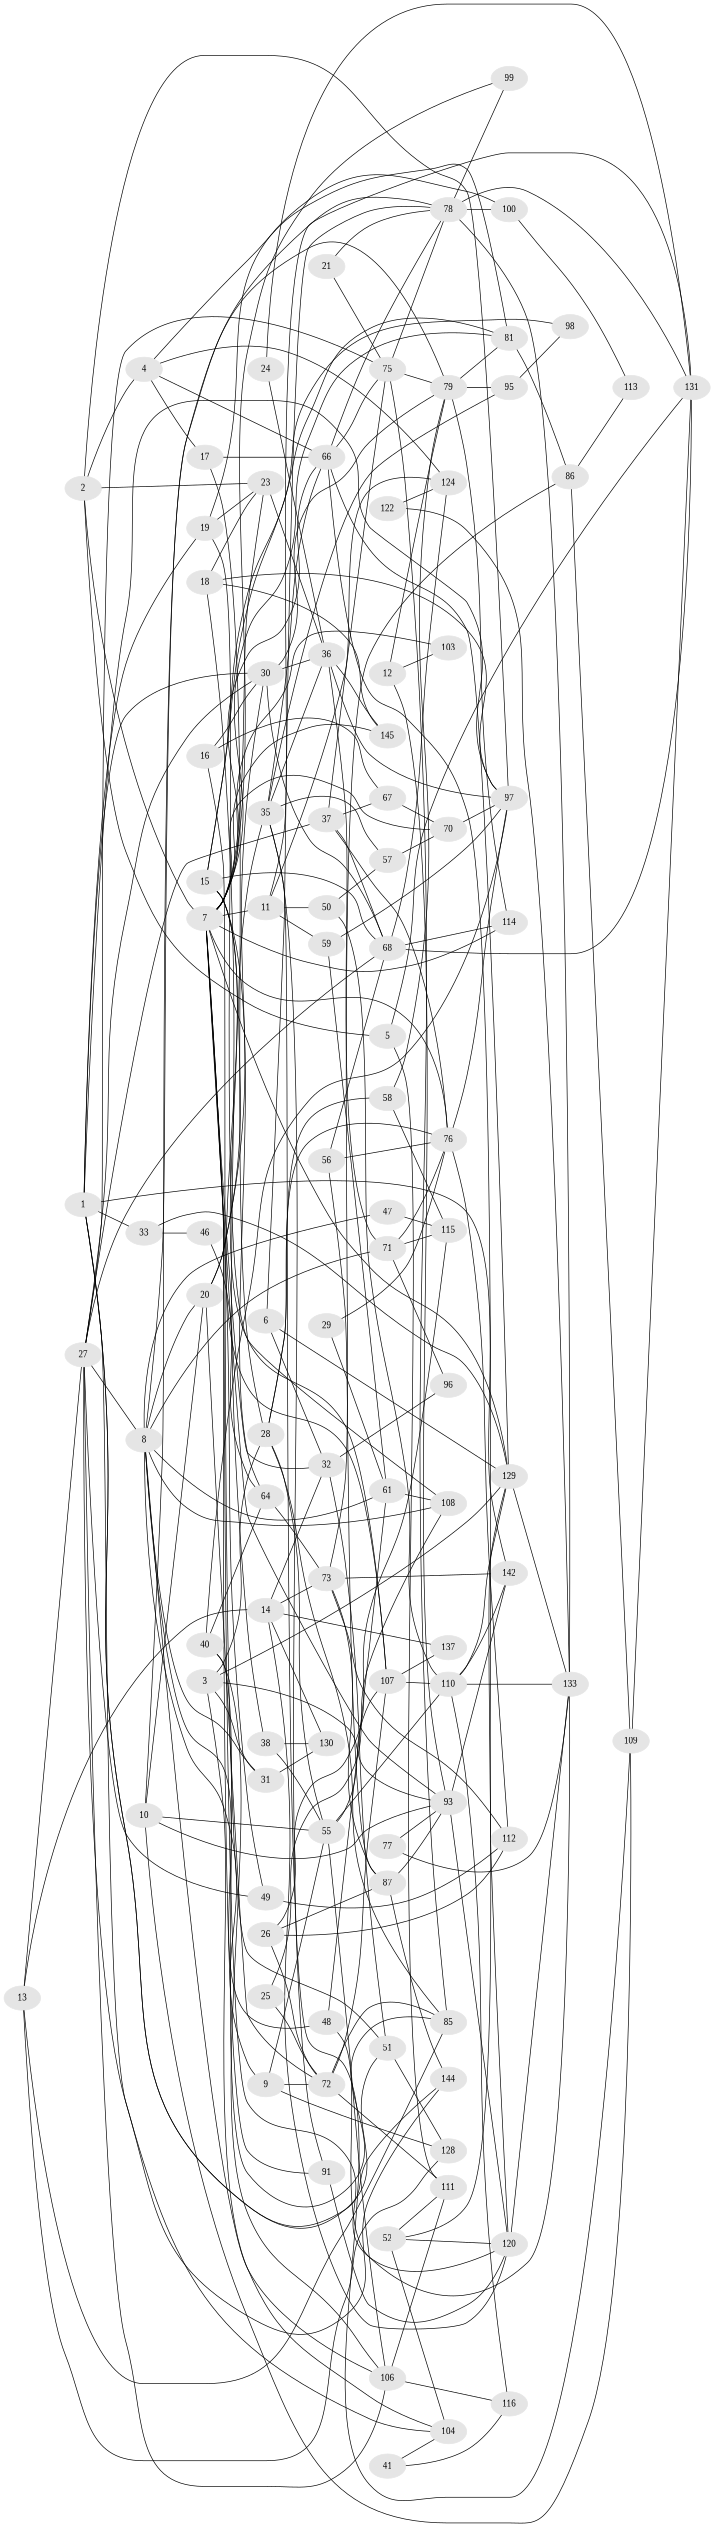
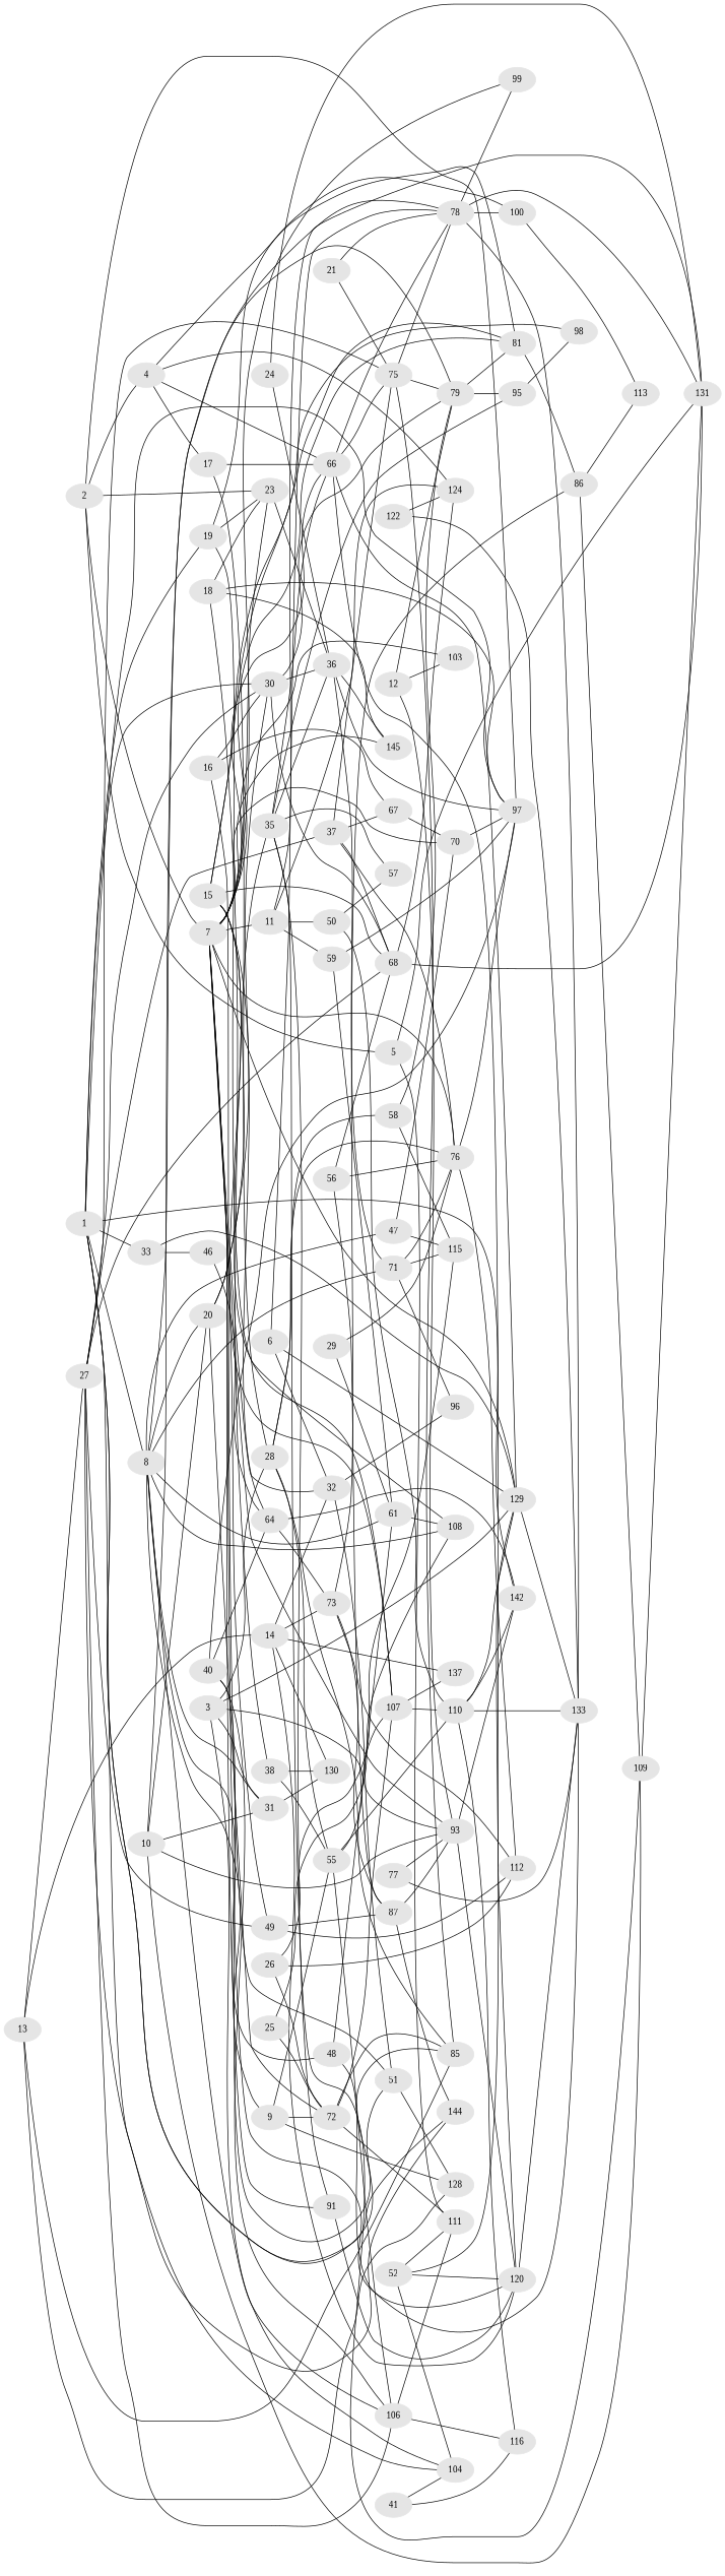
  graph {
    fontname="Liberation Serif"
    rankdir=LR
    node [color=gray90 fontname="Liberation Serif" style=filled]
    edge [fontname="Liberation Serif"]
    1 [super="+74+65"]
    8 [super="+45"]
    19 [super="+62"]
    30 [super="+60+63"]
    33
    51
    97 [super="+141"]
    104
    142
    144
    31 [super="+121"]
    108
    9 [super="+134"]
    20 [super="+94"]
    47
    48
    61
    71 [super="+92"]
    79 [super="+127"]
    106 [super="+148"]
    23 [super="+126"]
    107
    100
    68 [super="+89+80"]
    36
    129
    46
    128 [super="+143"]
    2
    4
    5 [super="+43"]
    7 [super="+125+34"]
    17
    66 [super="+101"]
    81
    124
    111
    131
    93 [super="+136"]
    32
    11 [super="+39"]
    49
    70
    76 [super="+119"]
    91
    99
    103
-   114
    120 [super="+135"]
    145
    3
    28
    55 [super="+138"]
    85 [super="+132"]
    58
    130
    133
    78 [super="+118"]
    75 [super="+105"]
    86
    6
    96
    10
    109
    50
    59
    112
    72 [super="+82+84"]
    35 [super="+123"]
    115
    95
    116
    110 [super="+146"]
    57
    12
    14 [super="+139"]
    73
    137
    13
    27 [super="+88"]
    37 [super="+102"]
    87 [super="+90"]
    15 [super="+42"]
    64
    98
    16
    67
    18
    38
    113
    21
    24
    25
    26
    29
    40
    41
    52 [super="+53"]
    77
    56
    122
-   27 -- 8
+   1 -- 8
    1 -- 19
    1 -- 30 [weight=2]
    1 -- 33
    1 -- 51
    1 -- 97
    1 -- 104
    1 -- 142
    1 -- 144
    8 -- 31 [weight=2]
    8 -- 108
    8 -- 9
    8 -- 20
    8 -- 47
    8 -- 48
    8 -- 61
    8 -- 71 [weight=2]
    8 -- 79
    8 -- 106
    19 -- 23
    19 -- 107
    19 -- 100
    30 -- 79
    30 -- 68
    30 -- 36 [weight=2]
    33 -- 129
    33 -- 46
    51 -- 128
    31 -- 130
    9 -- 128
    9 -- 55
    9 -- 72
    20 -- 30
    20 -- 72
    20 -- 35
-   57 -- 70
+   47 -- 70
    47 -- 115
    48 -- 61
    48 -- 133
    61 -- 108
    71 -- 76
    71 -- 96
    71 -- 115
    79 -- 81
-   79 -- 114
    79 -- 95
    106 -- 111
    106 -- 116
    23 -- 36
    107 -- 110
    107 -- 137
    100 -- 113
    68 -- 124
    68 -- 131
-   68 -- 114
    36 -- 97
    36 -- 71
    36 -- 145
    129 -- 133
    46 -- 64
    2 -- 97
    2 -- 23
    2 -- 4
    2 -- 5
    2 -- 7
    4 -- 17
    4 -- 66
    4 -- 81
    4 -- 124
    5 -- 111
    5 -- 131
    7 -- 23
    7 -- 129
    7 -- 66
    7 -- 81
    7 -- 93
    7 -- 32
    7 -- 11
    7 -- 49
    7 -- 70
    7 -- 76
    7 -- 91
    7 -- 99
    7 -- 103
-   7 -- 114
    7 -- 120
    7 -- 145
    17 -- 66
    17 -- 28
    66 -- 129
    66 -- 120
    66 -- 78
    66 -- 75
    81 -- 86
    93 -- 142
    93 -- 120
    32 -- 51
    32 -- 96
    11 -- 124
    11 -- 131
    11 -- 50
    11 -- 59
    49 -- 112
    70 -- 97
    76 -- 97
    76 -- 112
    91 -- 120
    120 -- 133
    3 -- 104
    3 -- 31
    3 -- 129
    3 -- 93
    3 -- 28
    28 -- 76
    28 -- 55
    28 -- 85
    28 -- 58
    55 -- 106
    55 -- 107
    55 -- 110
    58 -- 79
    58 -- 115
    78 -- 100
    78 -- 131
    78 -- 99
    78 -- 133
    75 -- 79 [weight=2]
    75 -- 85
    75 -- 78
    86 -- 109
    86 -- 113
    6 -- 129
    6 -- 32
    6 -- 78
-   10 -- 55
+   10 -- 31
    10 -- 20
    10 -- 93
    10 -- 78
    10 -- 109
    109 -- 131
    50 -- 110
    50 -- 57
    59 -- 97
    59 -- 61
    72 -- 107
    72 -- 111
    72 -- 85
    35 -- 36
    35 -- 66
    35 -- 91
    35 -- 109
    35 -- 95
    35 -- 57
    95 -- 98
    110 -- 142
    110 -- 129
    110 -- 133
    110 -- 116
    12 -- 79
    12 -- 93
    12 -- 103
    14 -- 32
    14 -- 120
    14 -- 130
    14 -- 73
    14 -- 137
-   73 -- 142
+   64 -- 142
    73 -- 86
    73 -- 112
    73 -- 87
    13 -- 128
    13 -- 85
    13 -- 14
    13 -- 27
    27 -- 30 [weight=2]
    27 -- 144
    27 -- 106
    27 -- 68
    27 -- 49
    27 -- 75
    27 -- 37
    37 -- 68
    37 -- 76
    37 -- 75
    37 -- 67
    87 -- 144
    87 -- 93
    15 -- 108
    15 -- 107
    15 -- 68
    15 -- 81
    15 -- 64
    15 -- 98
    64 -- 73
    16 -- 30
    16 -- 51
    16 -- 67
    67 -- 70
    18 -- 97
    18 -- 23
    18 -- 145
    18 -- 38
    38 -- 55
    38 -- 130
    21 -- 78
    21 -- 75
    24 -- 36
    24 -- 131
    25 -- 108
    25 -- 72
    26 -- 112
    26 -- 72
    26 -- 115
-   26 -- 87
+   49 -- 87
    29 -- 61
    29 -- 76
    40 -- 97
    40 -- 106 [weight=2]
    40 -- 85
    40 -- 64
    41 -- 104
    41 -- 116
    52 -- 104
    52 -- 129
    52 -- 111
    52 -- 120
    77 -- 93
    77 -- 133
    56 -- 68
    56 -- 76
    56 -- 87
    122 -- 124
    122 -- 133
  }
